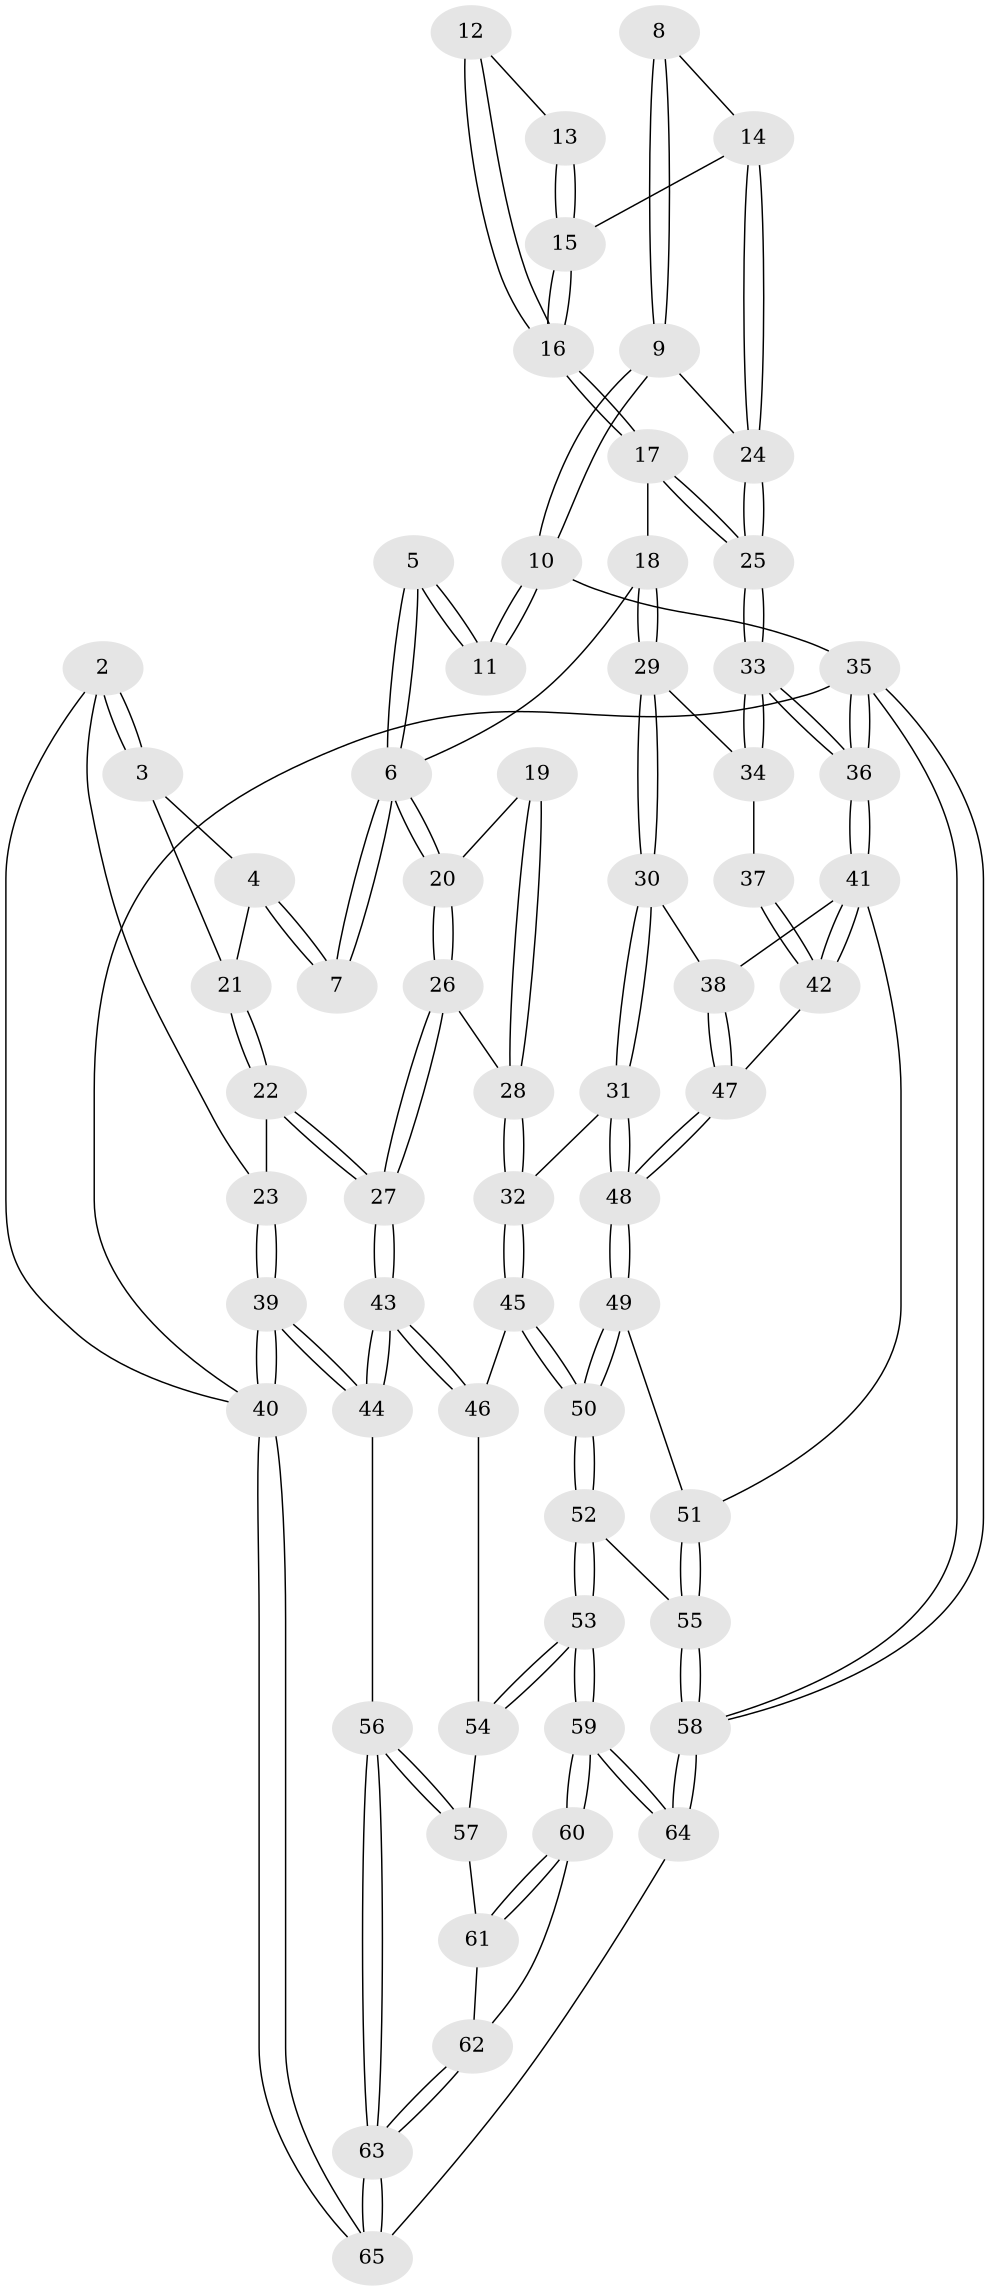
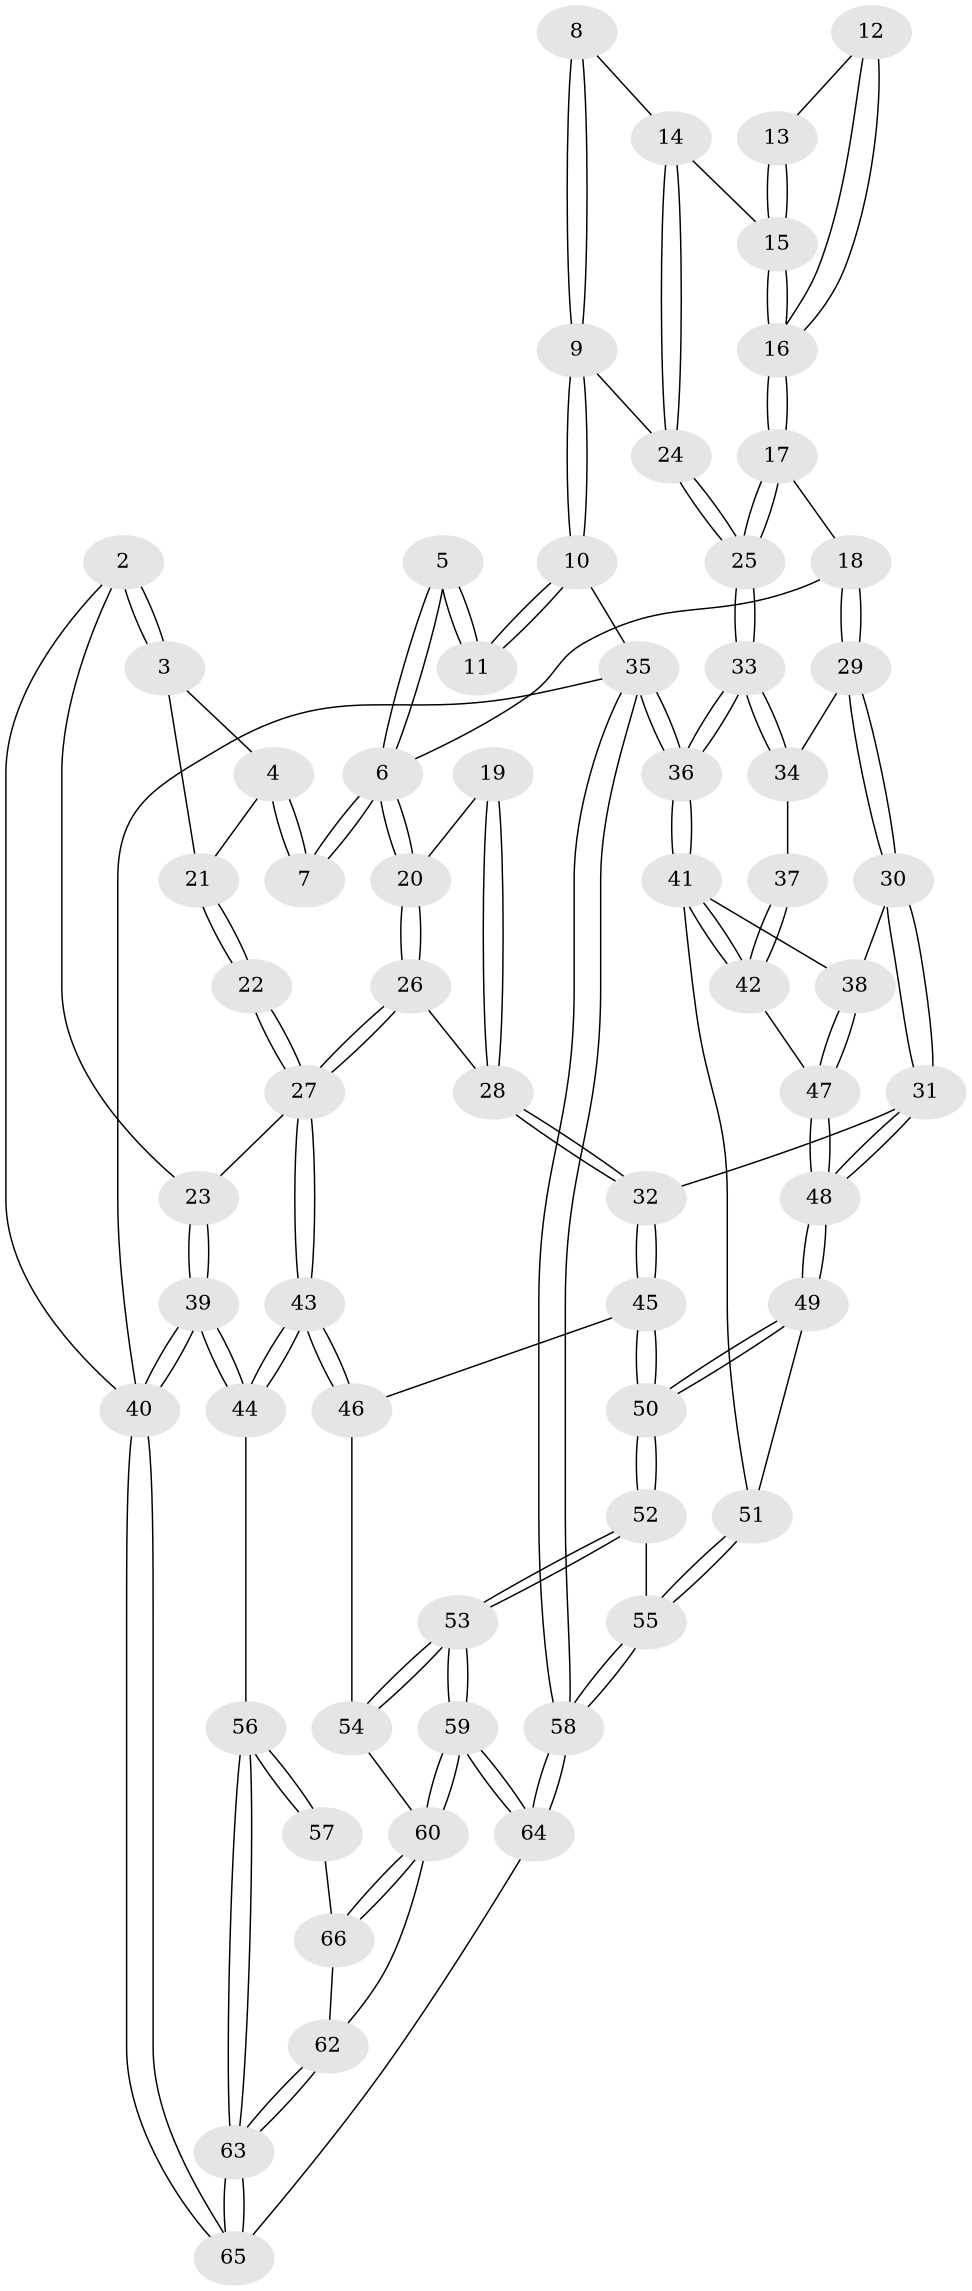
  graph {
    node [color=gray90 style=filled]
    2
    3
    23
    40
    5
    6
    11
    10
    35
    4
    21
    39
    65
    7
    22
    20
    26
    8
    9
    14
    24
    15
    25
    36
    58
    12
    13
    16
    17
    18
    29
    33
    19
    28
    30
    34
    32
    27
    43
    44
    46
    45
    31
    38
    37
    48
    47
    49
    50
    41
    42
    64
    51
    56
    55
    54
    57
    63
    52
    53
    59
    60
-   61
+   61 [label=66]
    62
    2 -- 3
    2 -- 3
    2 -- 23
    2 -- 40
    3 -- 4
    3 -- 21
    23 -- 39
    23 -- 39
    40 -- 65
    40 -- 65
    5 -- 6
    5 -- 6
    5 -- 11
    5 -- 11
    6 -- 7
    6 -- 7
    6 -- 20
    6 -- 20
    10 -- 11
    10 -- 11
    10 -- 35
    35 -- 40
    35 -- 36
    35 -- 36
    35 -- 58
    35 -- 58
    4 -- 21
    4 -- 7
    4 -- 7
    21 -- 22
    21 -- 22
    39 -- 40
    39 -- 40
    39 -- 44
    39 -- 44
-   22 -- 23
+   27 -- 23
    22 -- 27
    22 -- 27
    20 -- 26
    20 -- 26
    26 -- 28
    26 -- 27
    26 -- 27
    8 -- 9
    8 -- 9
    8 -- 14
    9 -- 10
    9 -- 10
    9 -- 24
    14 -- 24
    14 -- 24
    14 -- 15
    24 -- 25
    24 -- 25
    15 -- 16
    15 -- 16
    25 -- 33
    25 -- 33
    36 -- 41
    36 -- 41
    58 -- 64
    58 -- 64
    12 -- 13
    12 -- 16
    12 -- 16
    13 -- 15
    13 -- 15
    16 -- 17
    16 -- 17
    17 -- 25
    17 -- 25
    17 -- 18
    18 -- 6
    18 -- 29
    18 -- 29
    29 -- 30
    29 -- 30
    29 -- 34
    33 -- 36
    33 -- 36
    33 -- 34
    33 -- 34
    19 -- 20
    19 -- 28
    19 -- 28
    28 -- 32
    28 -- 32
    30 -- 31
    30 -- 31
    30 -- 38
    34 -- 37
    32 -- 45
    32 -- 45
    27 -- 43
    27 -- 43
    43 -- 44
    43 -- 44
    43 -- 46
    43 -- 46
    44 -- 56
    46 -- 54
    45 -- 46
    45 -- 50
    45 -- 50
    31 -- 32
    31 -- 48
    31 -- 48
    38 -- 47
    38 -- 47
    37 -- 42
    37 -- 42
    48 -- 49
    48 -- 49
    47 -- 48
    47 -- 48
    49 -- 50
    49 -- 50
    49 -- 51
    50 -- 52
    50 -- 52
    41 -- 38
    41 -- 42
    41 -- 42
    41 -- 51
    42 -- 47
    64 -- 65
    51 -- 55
    51 -- 55
    56 -- 57
    56 -- 57
    56 -- 63
    56 -- 63
    55 -- 58
    55 -- 58
-   54 -- 57
+   54 -- 60
    57 -- 61
    63 -- 65
    63 -- 65
    52 -- 55
    52 -- 53
    52 -- 53
    53 -- 54
    53 -- 54
    53 -- 59
    53 -- 59
    59 -- 64
    59 -- 64
    59 -- 60
    59 -- 60
    60 -- 61
    60 -- 61
    60 -- 62
    61 -- 62
    62 -- 63
    62 -- 63
  }
